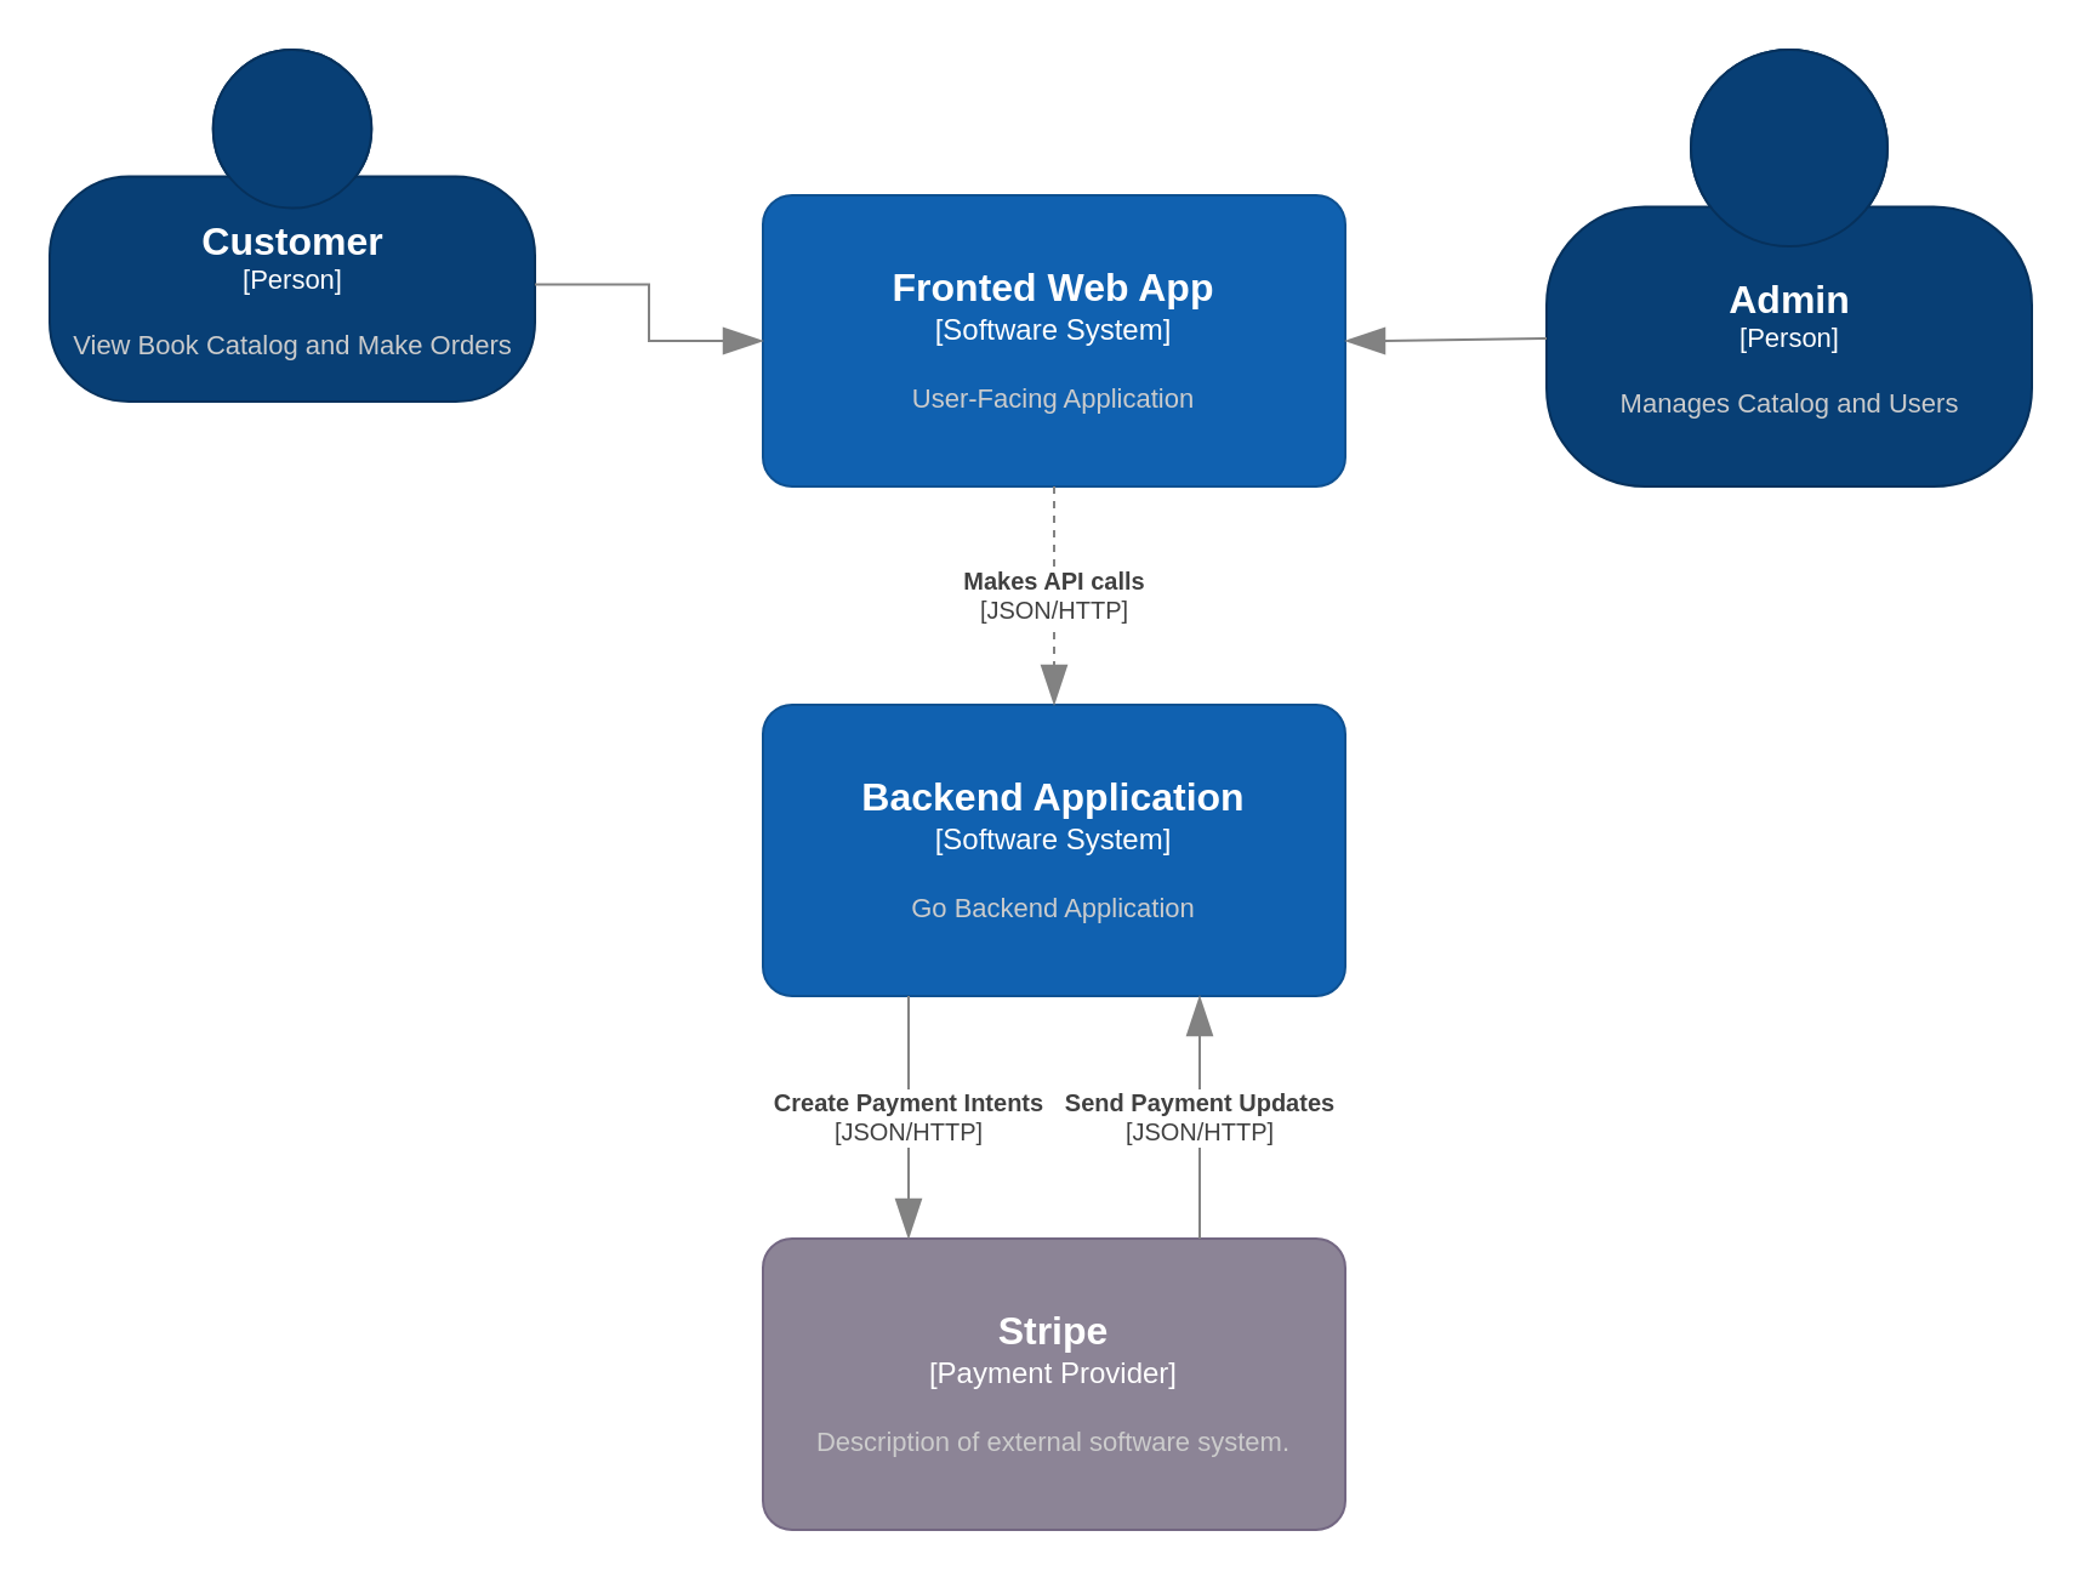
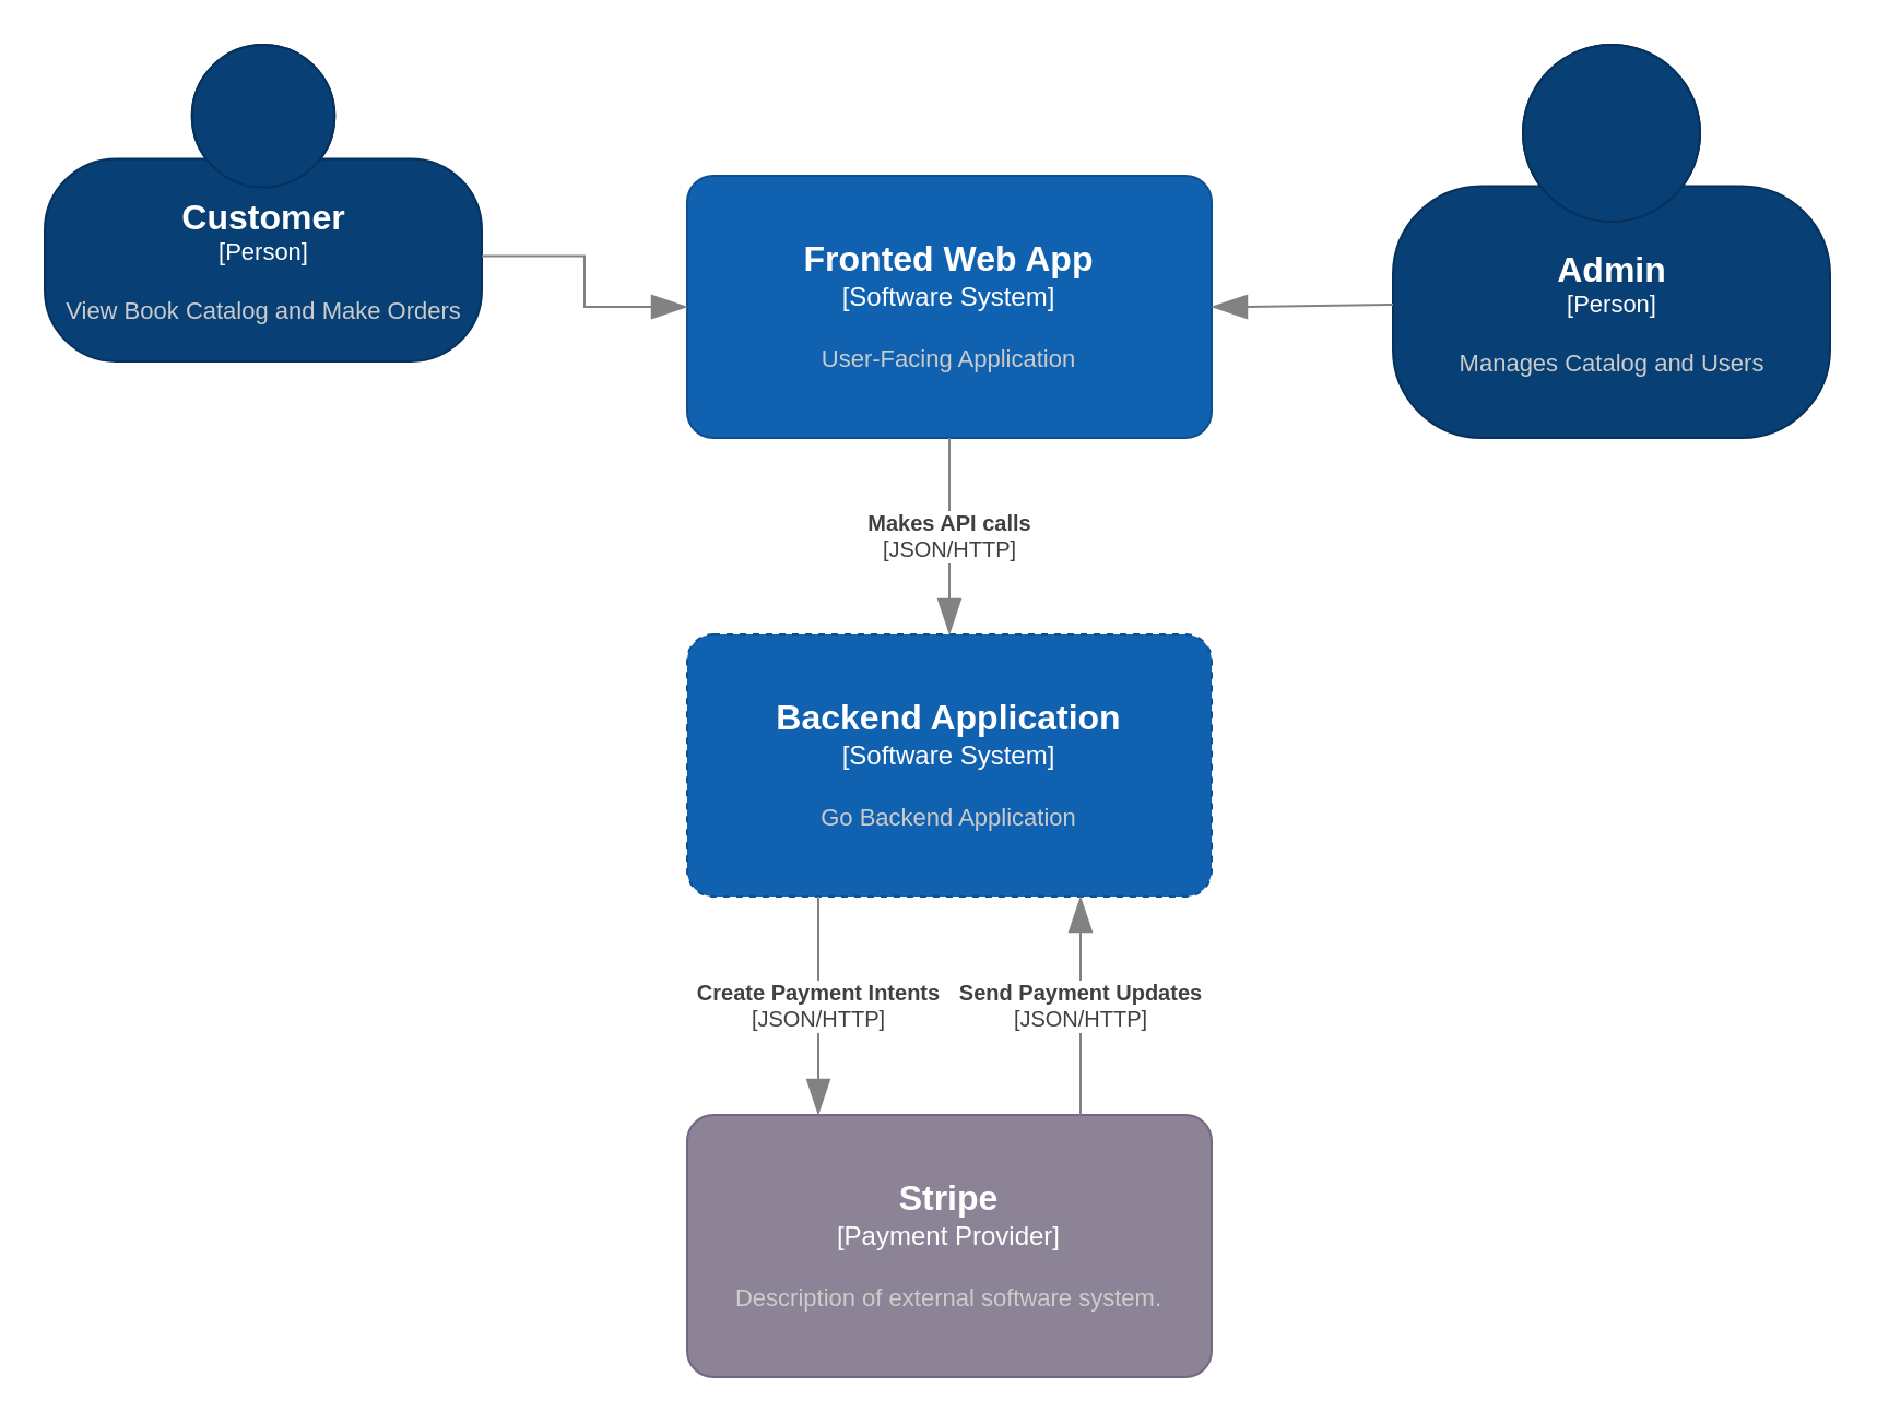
  <mxCell id="0" />
  <mxCell id="1" parent="0" />
  <mxCell id="2" value="&lt;font style=&quot;font-size: 16px&quot;&gt;&lt;b&gt;Admin&lt;/b&gt;&lt;/font&gt;&lt;div&gt;[Person]&lt;/div&gt;&lt;br&gt;&lt;div&gt;&lt;font style=&quot;font-size: 11px&quot;&gt;&lt;font color=&quot;#cccccc&quot;&gt;Manages Catalog and Users&lt;/font&gt;&lt;/div&gt;" style="html=1;fontSize=11;dashed=0;whitespace=wrap;fillColor=#083F75;strokeColor=#06315C;fontColor=#ffffff;shape=mxgraph.c4.person2;align=center;metaEdit=1;points=[[0.5,0,0],[1,0.5,0],[1,0.75,0],[0.75,1,0],[0.5,1,0],[0.25,1,0],[0,0.75,0],[0,0.5,0]];resizable=0;" parent="1" vertex="1"><mxGeometry x="637" y="20" width="200" height="180" as="geometry" /></mxCell>
  <mxCell id="3" value="&lt;font style=&quot;font-size: 16px&quot;&gt;&lt;b&gt;Fronted Web App&lt;/b&gt;&lt;/font&gt;&lt;div&gt;[Software System]&lt;/div&gt;&lt;br&gt;&lt;div&gt;&lt;font style=&quot;font-size: 11px&quot;&gt;&lt;font color=&quot;#cccccc&quot;&gt;User-Facing Application&lt;/font&gt;&lt;/div&gt;" style="rounded=1;whiteSpace=wrap;html=1;labelBackgroundColor=none;fillColor=#1061B0;fontColor=#ffffff;align=center;arcSize=10;strokeColor=#0D5091;metaEdit=1;resizable=0;points=[[0.25,0,0],[0.5,0,0],[0.75,0,0],[1,0.25,0],[1,0.5,0],[1,0.75,0],[0.75,1,0],[0.5,1,0],[0.25,1,0],[0,0.75,0],[0,0.5,0],[0,0.25,0]];" parent="1" vertex="1"><mxGeometry x="314" y="80" width="240" height="120" as="geometry" /></mxCell>
- <mxCell id="4" value="&lt;font style=&quot;font-size: 16px&quot;&gt;&lt;b&gt;Backend Application&lt;/b&gt;&lt;/font&gt;&lt;div&gt;[Software System]&lt;/div&gt;&lt;br&gt;&lt;div&gt;&lt;font style=&quot;font-size: 11px&quot;&gt;&lt;font color=&quot;#cccccc&quot;&gt;Go Backend Application&lt;/font&gt;&lt;/div&gt;" style="rounded=1;whiteSpace=wrap;html=1;labelBackgroundColor=none;fillColor=#1061B0;fontColor=#ffffff;align=center;arcSize=10;strokeColor=#0D5091;metaEdit=1;resizable=0;points=[[0.25,0,0],[0.5,0,0],[0.75,0,0],[1,0.25,0],[1,0.5,0],[1,0.75,0],[0.75,1,0],[0.5,1,0],[0.25,1,0],[0,0.75,0],[0,0.5,0],[0,0.25,0]];" parent="1" vertex="1"><mxGeometry x="314" y="290" width="240" height="120" as="geometry" /></mxCell>
+ <mxCell id="4" value="&lt;font style=&quot;font-size: 16px&quot;&gt;&lt;b&gt;Backend Application&lt;/b&gt;&lt;/font&gt;&lt;div&gt;[Software System]&lt;/div&gt;&lt;br&gt;&lt;div&gt;&lt;font style=&quot;font-size: 11px&quot;&gt;&lt;font color=&quot;#cccccc&quot;&gt;Go Backend Application&lt;/font&gt;&lt;/div&gt;" style="rounded=1;whiteSpace=wrap;html=1;labelBackgroundColor=none;fillColor=#1061B0;fontColor=#ffffff;align=center;arcSize=10;strokeColor=#0D5091;metaEdit=1;resizable=0;points=[[0.25,0,0],[0.5,0,0],[0.75,0,0],[1,0.25,0],[1,0.5,0],[1,0.75,0],[0.75,1,0],[0.5,1,0],[0.25,1,0],[0,0.75,0],[0,0.5,0],[0,0.25,0]];dashed=1;" parent="1" vertex="1"><mxGeometry x="314" y="290" width="240" height="120" as="geometry" /></mxCell>
  <mxCell id="5" value="&lt;font style=&quot;font-size: 16px&quot;&gt;&lt;b&gt;Customer&lt;/b&gt;&lt;/font&gt;&lt;div&gt;[Person]&lt;/div&gt;&lt;br&gt;&lt;div&gt;&lt;font style=&quot;font-size: 11px&quot;&gt;&lt;font color=&quot;#cccccc&quot;&gt;View Book Catalog and Make Orders&lt;/font&gt;&lt;/div&gt;" style="html=1;fontSize=11;dashed=0;whitespace=wrap;fillColor=#083F75;strokeColor=#06315C;fontColor=#ffffff;shape=mxgraph.c4.person2;align=center;metaEdit=1;points=[[0.5,0,0],[1,0.5,0],[1,0.75,0],[0.75,1,0],[0.5,1,0],[0.25,1,0],[0,0.75,0],[0,0.5,0]];resizable=0;" parent="1" vertex="1"><mxGeometry x="20" y="20" width="200" height="145" as="geometry" /></mxCell>
  <mxCell id="6" value="&lt;font style=&quot;font-size: 16px&quot;&gt;&lt;b&gt;Stripe&lt;/b&gt;&lt;/font&gt;&lt;div&gt;[Payment Provider]&lt;/div&gt;&lt;br&gt;&lt;div&gt;&lt;font style=&quot;font-size: 11px&quot;&gt;&lt;font color=&quot;#cccccc&quot;&gt;Description of external software system.&lt;/font&gt;&lt;/div&gt;" style="rounded=1;whiteSpace=wrap;html=1;labelBackgroundColor=none;fillColor=#8C8496;fontColor=#ffffff;align=center;arcSize=10;strokeColor=#736782;metaEdit=1;resizable=0;points=[[0.25,0,0],[0.5,0,0],[0.75,0,0],[1,0.25,0],[1,0.5,0],[1,0.75,0],[0.75,1,0],[0.5,1,0],[0.25,1,0],[0,0.75,0],[0,0.5,0],[0,0.25,0]];" parent="1" vertex="1"><mxGeometry x="314" y="510" width="240" height="120" as="geometry" /></mxCell>
- <mxCell id="7" value="&lt;div style=&quot;text-align: left&quot;&gt;&lt;div style=&quot;text-align: center&quot;&gt;&lt;b&gt;Makes API calls&lt;/b&gt;&lt;/div&gt;&lt;div style=&quot;text-align: center&quot;&gt;[JSON/HTTP]&lt;/div&gt;&lt;/div&gt;" style="endArrow=blockThin;html=1;fontSize=10;fontColor=#404040;strokeWidth=1;endFill=1;strokeColor=#828282;elbow=vertical;metaEdit=1;endSize=14;startSize=14;jumpStyle=arc;jumpSize=16;rounded=0;edgeStyle=orthogonalEdgeStyle;exitX=0.5;exitY=1;exitDx=0;exitDy=0;exitPerimeter=0;entryX=0.5;entryY=0;entryDx=0;entryDy=0;entryPerimeter=0;dashed=1;" parent="1" source="3" target="4" edge="1"><mxGeometry width="240" relative="1" as="geometry"><mxPoint x="510" y="250" as="sourcePoint" /><mxPoint x="750" y="250" as="targetPoint" /></mxGeometry></mxCell>
+ <mxCell id="7" value="&lt;div style=&quot;text-align: left&quot;&gt;&lt;div style=&quot;text-align: center&quot;&gt;&lt;b&gt;Makes API calls&lt;/b&gt;&lt;/div&gt;&lt;div style=&quot;text-align: center&quot;&gt;[JSON/HTTP]&lt;/div&gt;&lt;/div&gt;" style="endArrow=blockThin;html=1;fontSize=10;fontColor=#404040;strokeWidth=1;endFill=1;strokeColor=#828282;elbow=vertical;metaEdit=1;endSize=14;startSize=14;jumpStyle=arc;jumpSize=16;rounded=0;edgeStyle=orthogonalEdgeStyle;exitX=0.5;exitY=1;exitDx=0;exitDy=0;exitPerimeter=0;entryX=0.5;entryY=0;entryDx=0;entryDy=0;entryPerimeter=0;" parent="1" source="3" target="4" edge="1"><mxGeometry width="240" relative="1" as="geometry"><mxPoint x="510" y="250" as="sourcePoint" /><mxPoint x="750" y="250" as="targetPoint" /></mxGeometry></mxCell>
  <mxCell id="8" value="" style="endArrow=blockThin;html=1;fontSize=10;fontColor=#404040;strokeWidth=1;endFill=1;strokeColor=#828282;elbow=vertical;metaEdit=1;endSize=14;startSize=14;jumpStyle=arc;jumpSize=16;rounded=0;edgeStyle=orthogonalEdgeStyle;exitX=0;exitY=0.661;exitDx=0;exitDy=0;exitPerimeter=0;entryX=1;entryY=0.5;entryDx=0;entryDy=0;entryPerimeter=0;" parent="1" source="2" target="3" edge="1"><mxGeometry width="240" relative="1" as="geometry"><mxPoint x="600" y="139.5" as="sourcePoint" /><mxPoint x="360" y="139.5" as="targetPoint" /></mxGeometry></mxCell>
  <mxCell id="9" value="" style="endArrow=blockThin;html=1;fontSize=10;fontColor=#404040;strokeWidth=1;endFill=1;strokeColor=#828282;elbow=vertical;metaEdit=1;endSize=14;startSize=14;jumpStyle=arc;jumpSize=16;rounded=0;edgeStyle=orthogonalEdgeStyle;entryX=0;entryY=0.5;entryDx=0;entryDy=0;entryPerimeter=0;exitX=1;exitY=0.667;exitDx=0;exitDy=0;exitPerimeter=0;" parent="1" source="5" target="3" edge="1"><mxGeometry width="240" relative="1" as="geometry"><mxPoint x="260" y="140" as="sourcePoint" /><mxPoint x="190" y="270" as="targetPoint" /></mxGeometry></mxCell>
  <mxCell id="10" value="&lt;div style=&quot;text-align: left&quot;&gt;&lt;div style=&quot;text-align: center&quot;&gt;&lt;b&gt;Create Payment Intents&lt;/b&gt;&lt;/div&gt;&lt;div style=&quot;text-align: center&quot;&gt;[JSON/HTTP]&lt;/div&gt;&lt;/div&gt;" style="endArrow=blockThin;html=1;fontSize=10;fontColor=#404040;strokeWidth=1;endFill=1;strokeColor=#828282;elbow=vertical;metaEdit=1;endSize=14;startSize=14;jumpStyle=arc;jumpSize=16;rounded=0;edgeStyle=orthogonalEdgeStyle;exitX=0.25;exitY=1;exitDx=0;exitDy=0;exitPerimeter=0;entryX=0.25;entryY=0;entryDx=0;entryDy=0;entryPerimeter=0;" parent="1" source="4" target="6" edge="1"><mxGeometry width="240" relative="1" as="geometry"><mxPoint x="340" y="470" as="sourcePoint" /><mxPoint x="580" y="470" as="targetPoint" /></mxGeometry></mxCell>
  <mxCell id="11" value="&lt;div style=&quot;text-align: left&quot;&gt;&lt;div style=&quot;text-align: center&quot;&gt;&lt;b&gt;Send Payment Updates&lt;/b&gt;&lt;/div&gt;&lt;div style=&quot;text-align: center&quot;&gt;[JSON/HTTP]&lt;/div&gt;&lt;/div&gt;" style="endArrow=blockThin;html=1;fontSize=10;fontColor=#404040;strokeWidth=1;endFill=1;strokeColor=#828282;elbow=vertical;metaEdit=1;endSize=14;startSize=14;jumpStyle=arc;jumpSize=16;rounded=0;edgeStyle=orthogonalEdgeStyle;exitX=0.75;exitY=0;exitDx=0;exitDy=0;exitPerimeter=0;entryX=0.75;entryY=1;entryDx=0;entryDy=0;entryPerimeter=0;" parent="1" source="6" target="4" edge="1"><mxGeometry width="240" relative="1" as="geometry"><mxPoint x="520" y="460" as="sourcePoint" /><mxPoint x="760" y="460" as="targetPoint" /></mxGeometry></mxCell>
